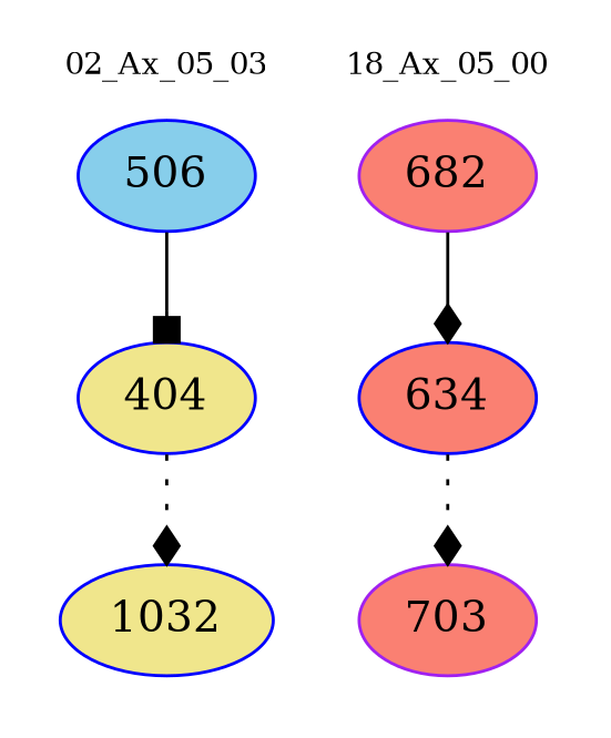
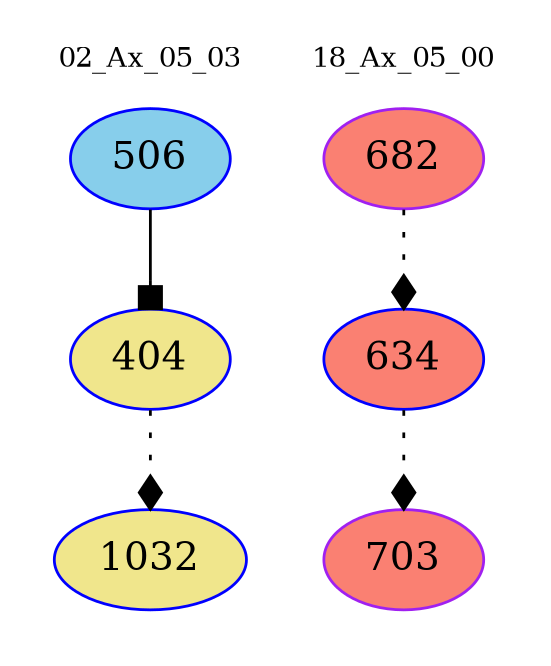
  digraph {
    node [color=blue fillcolor=salmon style=filled]
    edge [arrowhead=diamond color=black style=solid]
    n1 [fillcolor=skyblue label=506]
    n2 [fillcolor=khaki label=404]
    n3 [fillcolor=khaki label=1032]
    n4 [color=purple label=682]
    n5 [label=634]
    n6 [color=purple label=703]
    subgraph cluster_1 {
      color=white
      fontsize=10
      label="02_Ax_05_03"
      n1
      n2
      n3
    }
    subgraph cluster_2 {
      color=white
      fontsize=10
      label="18_Ax_05_00"
      n4
      n5
      n6
    }
    n1 -> n2 [arrowhead=box]
    n2 -> n3 [style=dotted]
-   n4 -> n5
+   n4 -> n5 [style=dotted]
    n5 -> n6 [style=dotted]
  }
